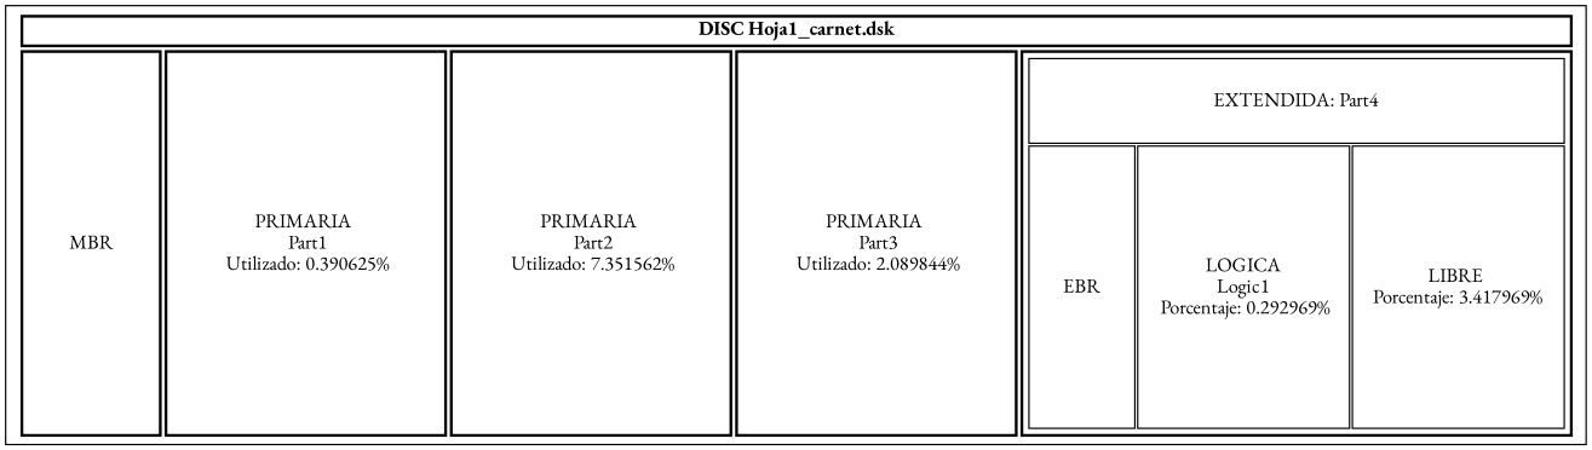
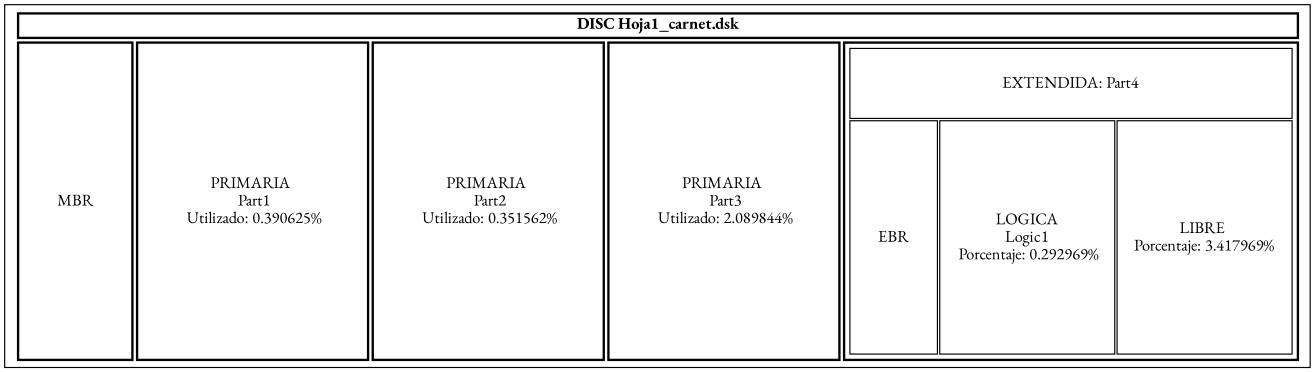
  digraph {
    fontname="EB Garamond"
-   n1 [label=< <table border='0' cellborder='2' width='500' height="180">  	<tr><td colspan="5"><b>DISC Hoja1_carnet.dsk</b></td></tr> <tr> <td height='200' width='100'> MBR </td> <td height='200' width='200'>PRIMARIA <br/> Part1<br/> Utilizado: 0.390625%</td> <td height='200' width='200'>PRIMARIA <br/> Part2<br/> Utilizado: 7.351562%</td> <td height='200' width='200'>PRIMARIA <br/> Part3<br/> Utilizado: 2.089844%</td> <td  height='200' width='100'>      <table border='0'  height='200' WIDTH='100' cellborder='1'> <tr>  <td height='60' colspan='3'>EXTENDIDA: Part4</td>  </tr>      <tr> <td height='200' width='75'>EBR</td>      <td height='200' width='150'>LOGICA<br/>Logic1<br/> Porcentaje: 0.292969%</td>  <td height='200' width='150'>LIBRE <br/> Porcentaje: 3.417969% </td>      </tr>      </table>      </td> </tr>       </table>         > shape=box fontname="EB Garamond"]
+   n1 [label=< <table border='0' cellborder='2' width='500' height="180">  	<tr><td colspan="5"><b>DISC Hoja1_carnet.dsk</b></td></tr> <tr> <td height='200' width='100'> MBR </td> <td height='200' width='200'>PRIMARIA <br/> Part1<br/> Utilizado: 0.390625%</td> <td height='200' width='200'>PRIMARIA <br/> Part2<br/> Utilizado: 0.351562%</td> <td height='200' width='200'>PRIMARIA <br/> Part3<br/> Utilizado: 2.089844%</td> <td  height='200' width='100'>      <table border='0'  height='200' WIDTH='100' cellborder='1'> <tr>  <td height='60' colspan='3'>EXTENDIDA: Part4</td>  </tr>      <tr> <td height='200' width='75'>EBR</td>      <td height='200' width='150'>LOGICA<br/>Logic1<br/> Porcentaje: 0.292969%</td>  <td height='200' width='150'>LIBRE <br/> Porcentaje: 3.417969% </td>      </tr>      </table>      </td> </tr>       </table>         > shape=box fontname="EB Garamond"]
  }
